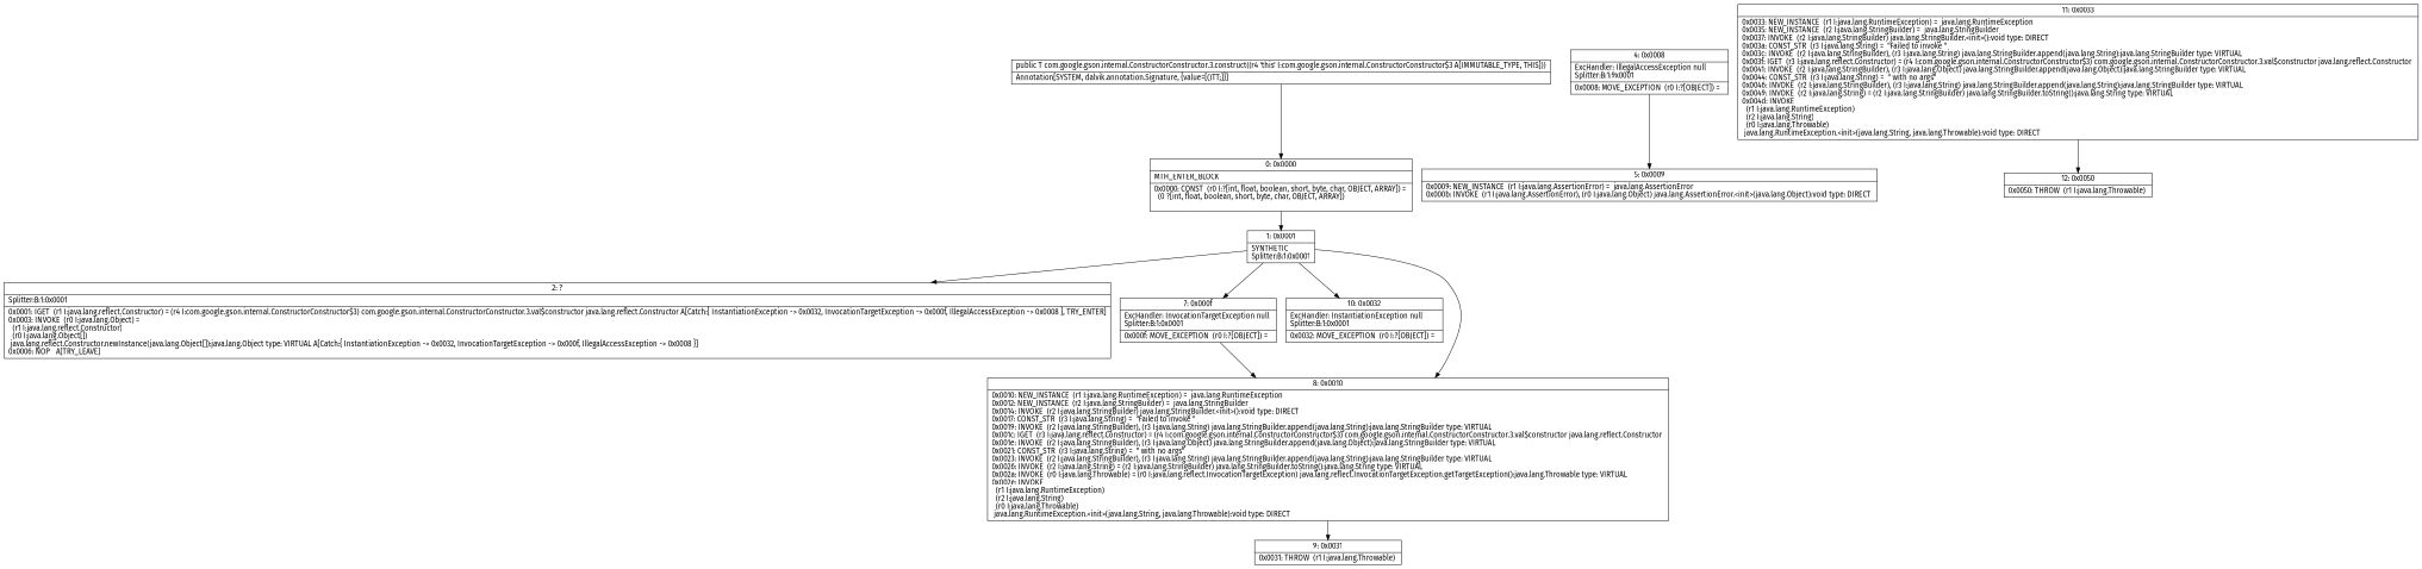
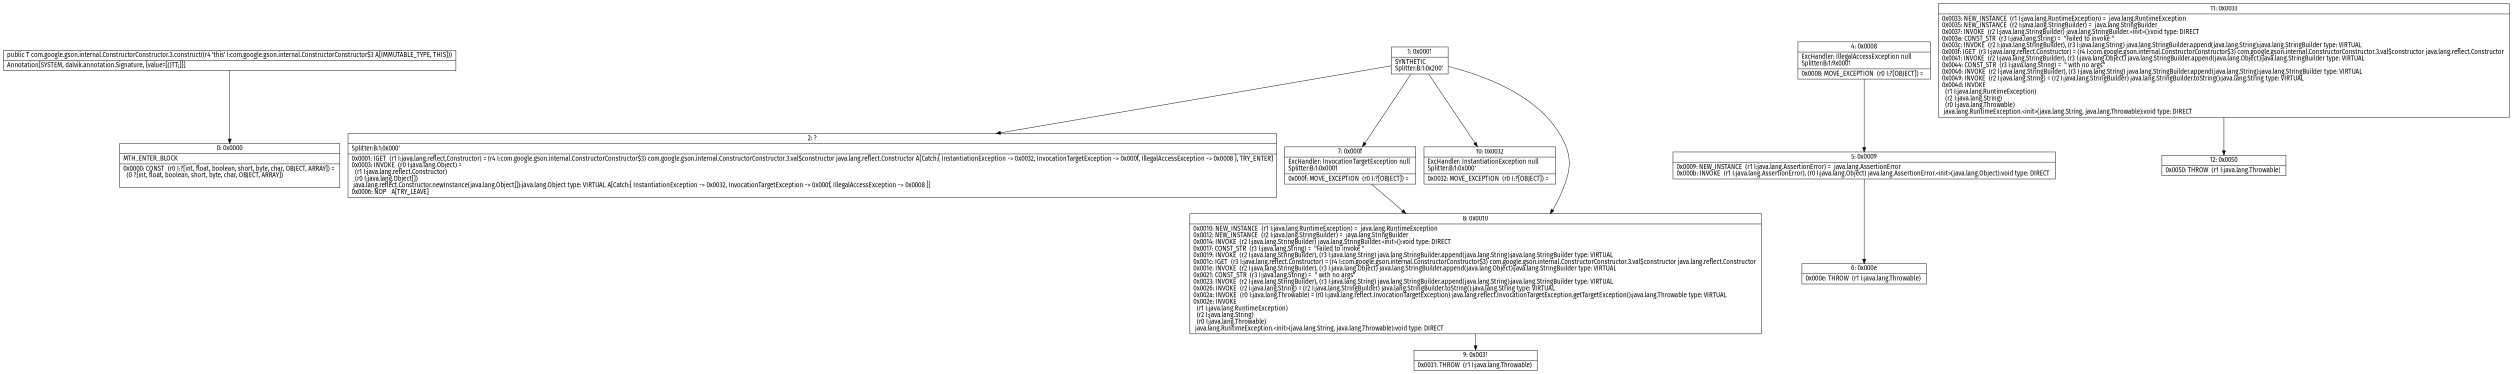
  digraph {
    fontname="Fira Sans"
    node [fontname="Fira Sans" shape=record]
    edge [fontname="Fira Sans"]
    n1 [label="{0\:\ 0x0000|MTH_ENTER_BLOCK\l|0x0000: CONST  (r0 I:?[int, float, boolean, short, byte, char, OBJECT, ARRAY]) = \l  (0 ?[int, float, boolean, short, byte, char, OBJECT, ARRAY])\l \l}"]
-   n2 [label="{1\:\ 0x0001|SYNTHETIC\lSplitter:B:1:0x0001\l}"]
+   n2 [label="{1\:\ 0x0001|SYNTHETIC\lSplitter:B:1:0x2001\l}"]
    n3 [label="{2\:\ ?|Splitter:B:1:0x0001\l|0x0001: IGET  (r1 I:java.lang.reflect.Constructor) = (r4 I:com.google.gson.internal.ConstructorConstructor$3) com.google.gson.internal.ConstructorConstructor.3.val$constructor java.lang.reflect.Constructor A[Catch:\{ InstantiationException \-\> 0x0032, InvocationTargetException \-\> 0x000f, IllegalAccessException \-\> 0x0008 \}, TRY_ENTER]\l0x0003: INVOKE  (r0 I:java.lang.Object) = \l  (r1 I:java.lang.reflect.Constructor)\l  (r0 I:java.lang.Object[])\l java.lang.reflect.Constructor.newInstance(java.lang.Object[]):java.lang.Object type: VIRTUAL A[Catch:\{ InstantiationException \-\> 0x0032, InvocationTargetException \-\> 0x000f, IllegalAccessException \-\> 0x0008 \}]\l0x0006: NOP   A[TRY_LEAVE]\l}"]
    n4 [label="{7\:\ 0x000f|ExcHandler: InvocationTargetException null\lSplitter:B:1:0x0001\l|0x000f: MOVE_EXCEPTION  (r0 I:?[OBJECT]) =  \l}"]
    n5 [label="{10\:\ 0x0032|ExcHandler: InstantiationException null\lSplitter:B:1:0x0001\l|0x0032: MOVE_EXCEPTION  (r0 I:?[OBJECT]) =  \l}"]
    n6 [label="{8\:\ 0x0010|0x0010: NEW_INSTANCE  (r1 I:java.lang.RuntimeException) =  java.lang.RuntimeException \l0x0012: NEW_INSTANCE  (r2 I:java.lang.StringBuilder) =  java.lang.StringBuilder \l0x0014: INVOKE  (r2 I:java.lang.StringBuilder) java.lang.StringBuilder.\<init\>():void type: DIRECT \l0x0017: CONST_STR  (r3 I:java.lang.String) =  \"Failed to invoke \" \l0x0019: INVOKE  (r2 I:java.lang.StringBuilder), (r3 I:java.lang.String) java.lang.StringBuilder.append(java.lang.String):java.lang.StringBuilder type: VIRTUAL \l0x001c: IGET  (r3 I:java.lang.reflect.Constructor) = (r4 I:com.google.gson.internal.ConstructorConstructor$3) com.google.gson.internal.ConstructorConstructor.3.val$constructor java.lang.reflect.Constructor \l0x001e: INVOKE  (r2 I:java.lang.StringBuilder), (r3 I:java.lang.Object) java.lang.StringBuilder.append(java.lang.Object):java.lang.StringBuilder type: VIRTUAL \l0x0021: CONST_STR  (r3 I:java.lang.String) =  \" with no args\" \l0x0023: INVOKE  (r2 I:java.lang.StringBuilder), (r3 I:java.lang.String) java.lang.StringBuilder.append(java.lang.String):java.lang.StringBuilder type: VIRTUAL \l0x0026: INVOKE  (r2 I:java.lang.String) = (r2 I:java.lang.StringBuilder) java.lang.StringBuilder.toString():java.lang.String type: VIRTUAL \l0x002a: INVOKE  (r0 I:java.lang.Throwable) = (r0 I:java.lang.reflect.InvocationTargetException) java.lang.reflect.InvocationTargetException.getTargetException():java.lang.Throwable type: VIRTUAL \l0x002e: INVOKE  \l  (r1 I:java.lang.RuntimeException)\l  (r2 I:java.lang.String)\l  (r0 I:java.lang.Throwable)\l java.lang.RuntimeException.\<init\>(java.lang.String, java.lang.Throwable):void type: DIRECT \l}"]
    n7 [label="{4\:\ 0x0008|ExcHandler: IllegalAccessException null\lSplitter:B:1:9x0001\l|0x0008: MOVE_EXCEPTION  (r0 I:?[OBJECT]) =  \l}"]
    n8 [label="{5\:\ 0x0009|0x0009: NEW_INSTANCE  (r1 I:java.lang.AssertionError) =  java.lang.AssertionError \l0x000b: INVOKE  (r1 I:java.lang.AssertionError), (r0 I:java.lang.Object) java.lang.AssertionError.\<init\>(java.lang.Object):void type: DIRECT \l}"]
+   n9 [label="{6\:\ 0x000e|0x000e: THROW  (r1 I:java.lang.Throwable) \l}"]
    n10 [label="{9\:\ 0x0031|0x0031: THROW  (r1 I:java.lang.Throwable) \l}"]
    n11 [label="{11\:\ 0x0033|0x0033: NEW_INSTANCE  (r1 I:java.lang.RuntimeException) =  java.lang.RuntimeException \l0x0035: NEW_INSTANCE  (r2 I:java.lang.StringBuilder) =  java.lang.StringBuilder \l0x0037: INVOKE  (r2 I:java.lang.StringBuilder) java.lang.StringBuilder.\<init\>():void type: DIRECT \l0x003a: CONST_STR  (r3 I:java.lang.String) =  \"Failed to invoke \" \l0x003c: INVOKE  (r2 I:java.lang.StringBuilder), (r3 I:java.lang.String) java.lang.StringBuilder.append(java.lang.String):java.lang.StringBuilder type: VIRTUAL \l0x003f: IGET  (r3 I:java.lang.reflect.Constructor) = (r4 I:com.google.gson.internal.ConstructorConstructor$3) com.google.gson.internal.ConstructorConstructor.3.val$constructor java.lang.reflect.Constructor \l0x0041: INVOKE  (r2 I:java.lang.StringBuilder), (r3 I:java.lang.Object) java.lang.StringBuilder.append(java.lang.Object):java.lang.StringBuilder type: VIRTUAL \l0x0044: CONST_STR  (r3 I:java.lang.String) =  \" with no args\" \l0x0046: INVOKE  (r2 I:java.lang.StringBuilder), (r3 I:java.lang.String) java.lang.StringBuilder.append(java.lang.String):java.lang.StringBuilder type: VIRTUAL \l0x0049: INVOKE  (r2 I:java.lang.String) = (r2 I:java.lang.StringBuilder) java.lang.StringBuilder.toString():java.lang.String type: VIRTUAL \l0x004d: INVOKE  \l  (r1 I:java.lang.RuntimeException)\l  (r2 I:java.lang.String)\l  (r0 I:java.lang.Throwable)\l java.lang.RuntimeException.\<init\>(java.lang.String, java.lang.Throwable):void type: DIRECT \l}"]
    n12 [label="{12\:\ 0x0050|0x0050: THROW  (r1 I:java.lang.Throwable) \l}"]
    n13 [label="{public T com.google.gson.internal.ConstructorConstructor.3.construct((r4 'this' I:com.google.gson.internal.ConstructorConstructor$3 A[IMMUTABLE_TYPE, THIS]))  | Annotation[SYSTEM, dalvik.annotation.Signature, \{value=[()TT;]\}]\l}"]
-   n1 -> n2
    n2 -> n3
    n2 -> n4
    n2 -> n5
    n2 -> n6
    n4 -> n6
    n6 -> n10
    n7 -> n8
+   n8 -> n9
    n11 -> n12
    n13 -> n1
  }
